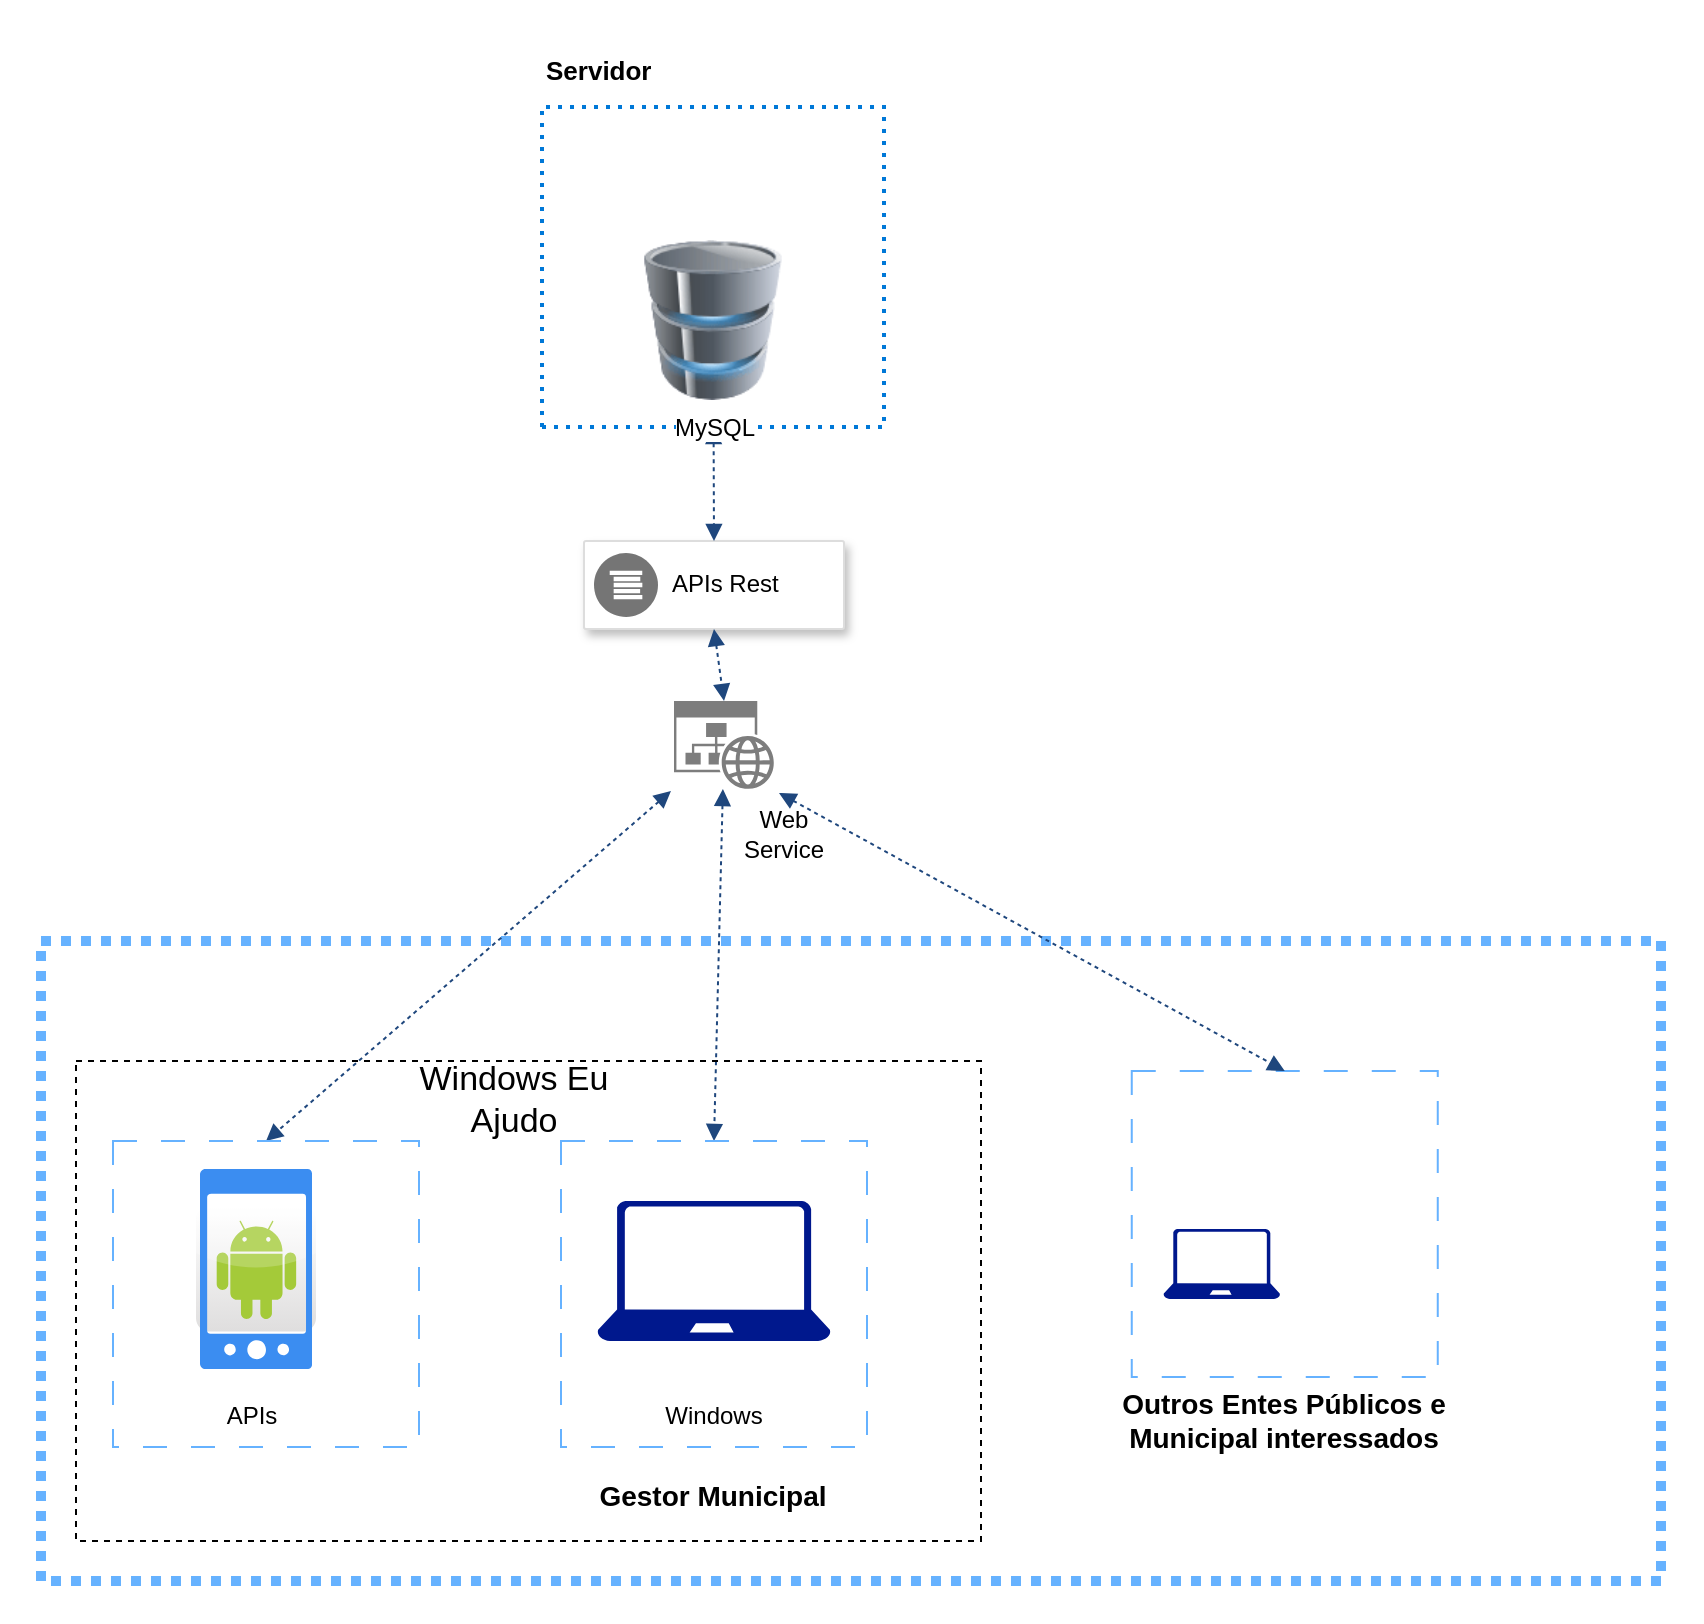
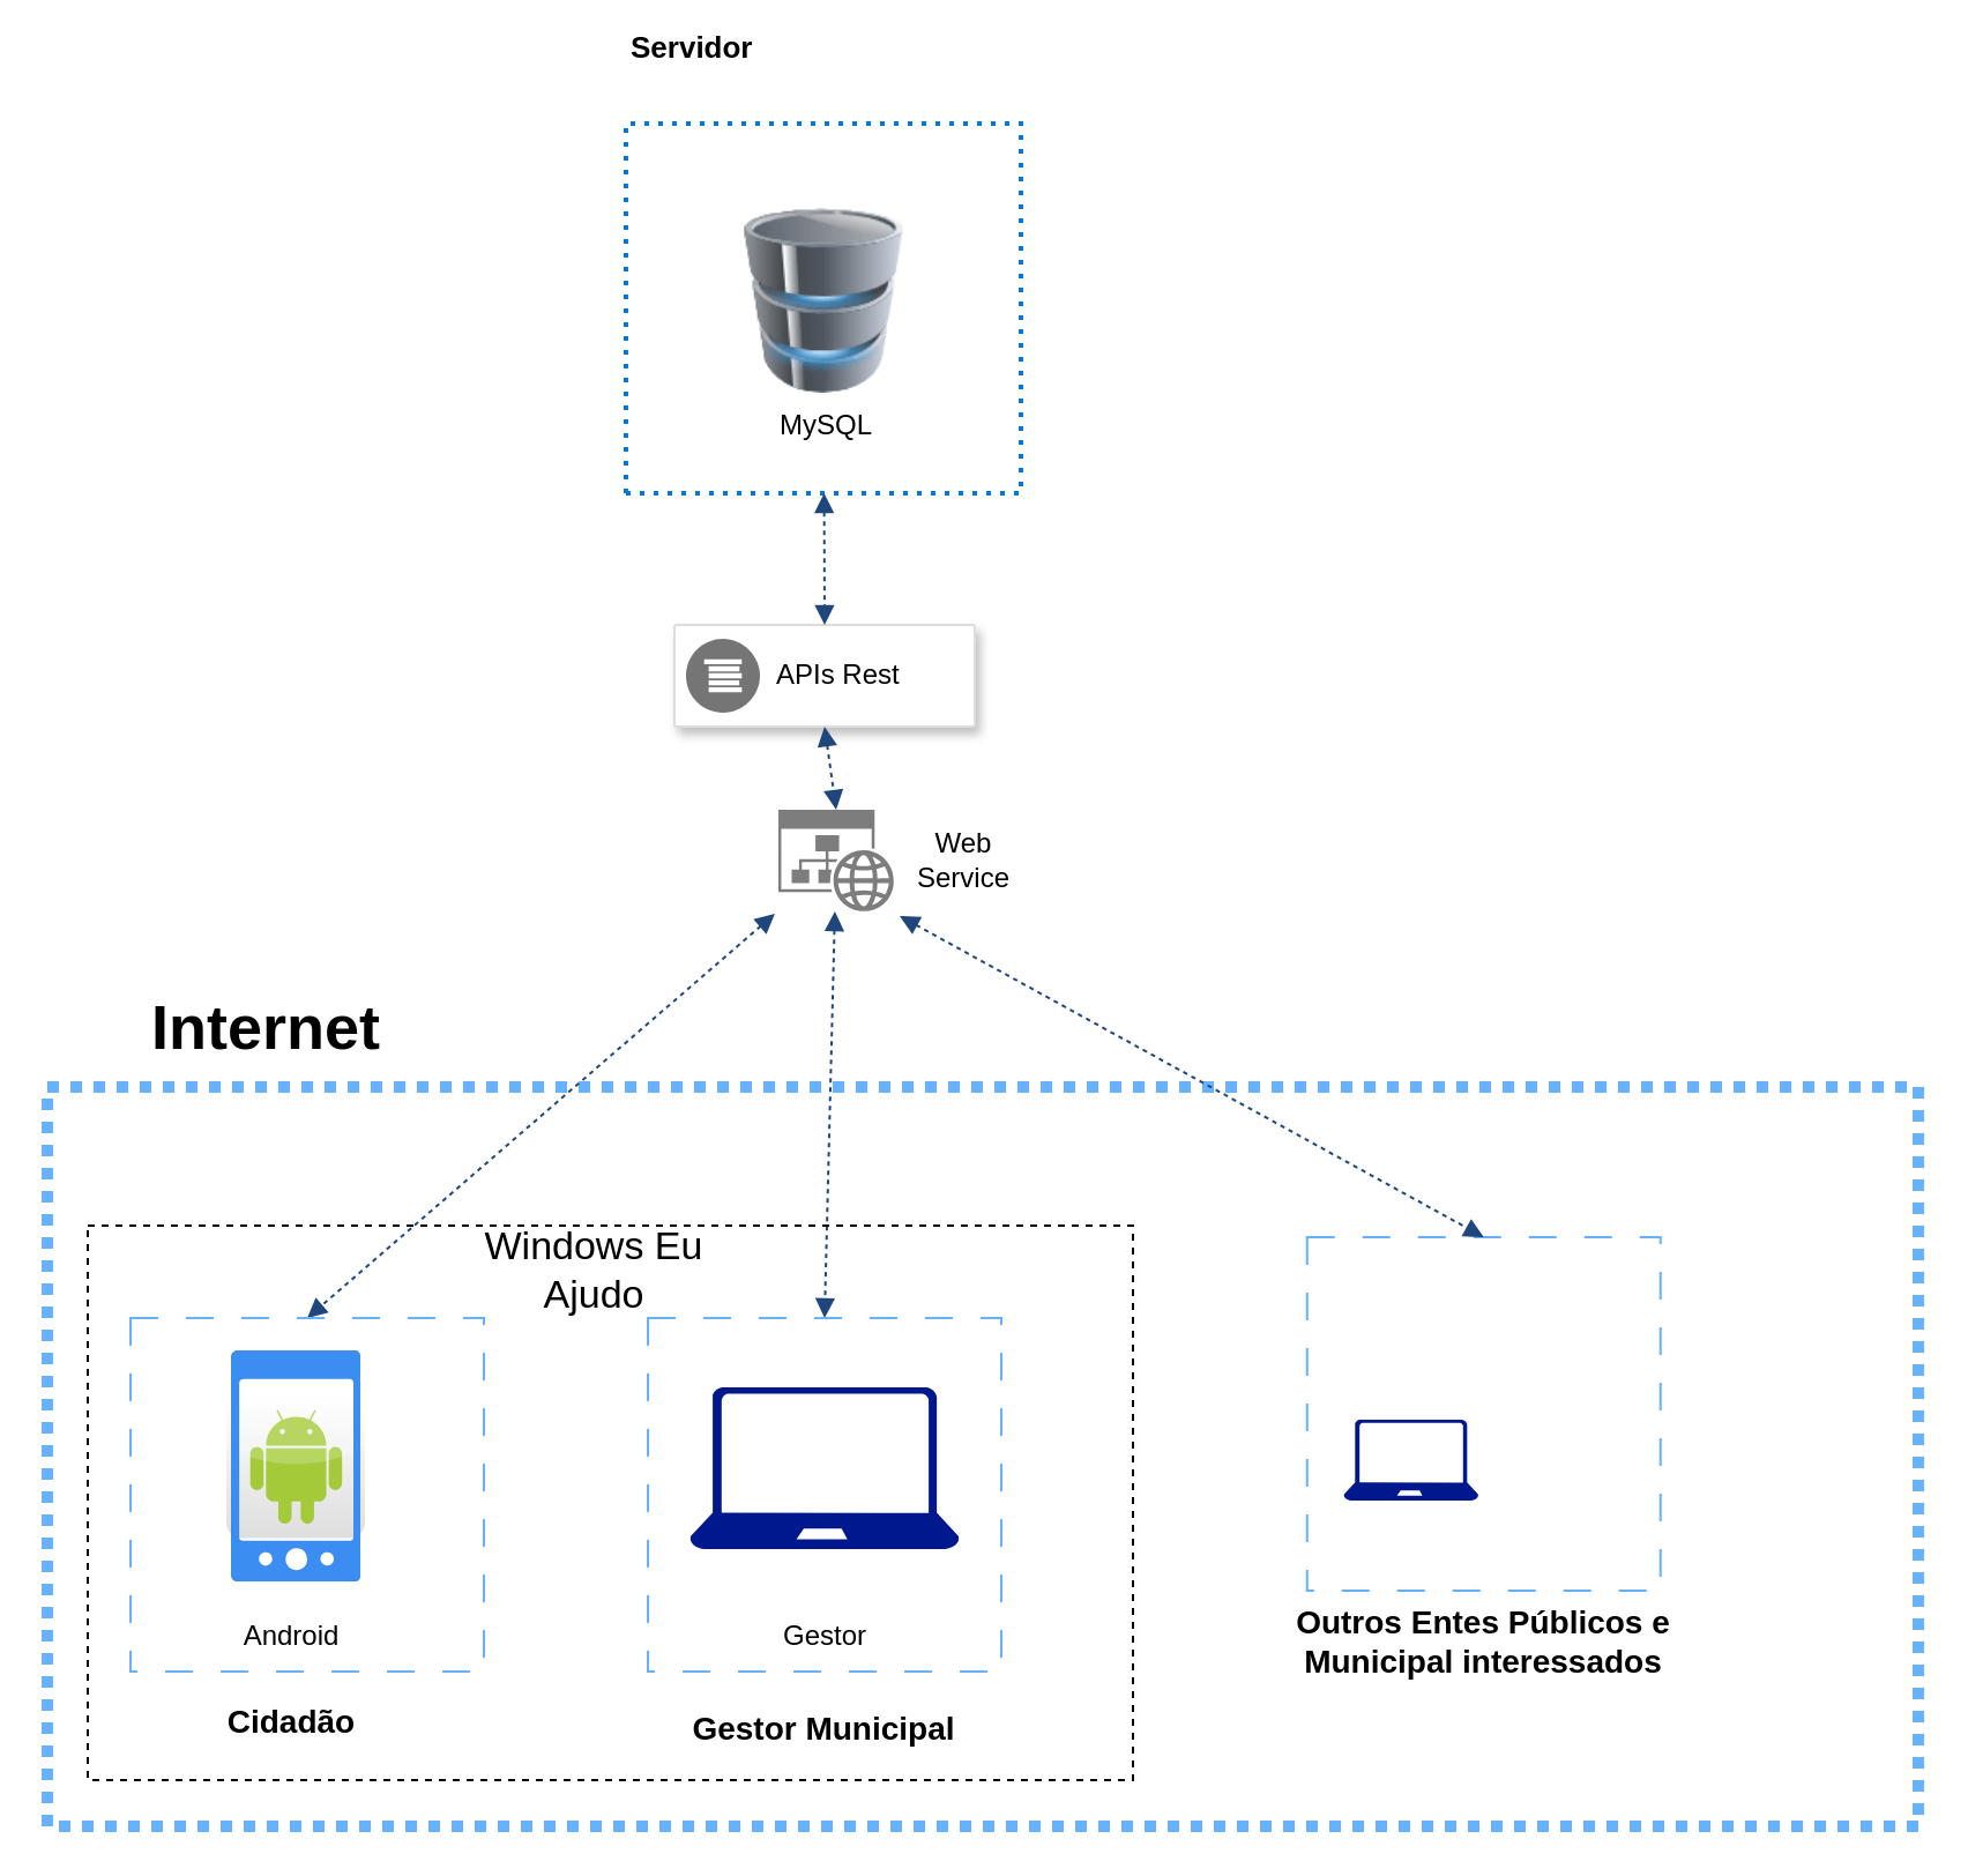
  <mxCell id="0" />
  <mxCell id="1" parent="0" />
  <mxCell id="2" value="" style="rounded=0;whiteSpace=wrap;html=1;dashed=1;dashPattern=1 1;strokeWidth=5;strokeColor=#66B2FF;fillColor=none;" parent="1" vertex="1"><mxGeometry x="20" y="470" width="810" height="320" as="geometry" /></mxCell>
  <mxCell id="3" style="vsdxID=1086;fillColor=none;gradientColor=none;shape=stencil(nZBLDoAgDERP0z3SIyjew0SURgSD+Lu9kMZoXLhwN9O+tukAlrNpJg1SzDH4QW/URgNYgZTkjA4UkwJUgGXng+6DX1zLfmoymdXo17xh5zmRJ6Q42BWCfc2oJfdAr+Yv+AP9Cb7OJ3H/2JG1HNGz/84klThPVCc=);dashed=1;dashPattern=1.00 2.00;strokeColor=#0078d7;strokeWidth=2;labelBackgroundColor=#FFFFFF;rounded=0;html=1;whiteSpace=wrap;" parent="1" vertex="1"><mxGeometry x="270.5" y="53" width="171" height="160" as="geometry" /></mxCell>
- <mxCell id="4" value="Servidor" style="text;html=1;strokeColor=none;fillColor=none;align=left;verticalAlign=middle;whiteSpace=wrap;rounded=0;fontSize=13;fontStyle=1" parent="1" vertex="1"><mxGeometry x="270.5" y="20" width="130" height="30" as="geometry" /></mxCell>
+ <mxCell id="4" value="Servidor" style="text;html=1;strokeColor=none;fillColor=none;align=left;verticalAlign=middle;whiteSpace=wrap;rounded=0;fontSize=13;fontStyle=1" parent="1" vertex="1"><mxGeometry x="270.5" y="5" width="130" height="30" as="geometry" /></mxCell>
  <mxCell id="5" value="WS" style="sketch=0;aspect=fixed;pointerEvents=1;shadow=0;dashed=0;html=1;strokeColor=none;labelPosition=center;verticalLabelPosition=bottom;verticalAlign=top;align=center;shape=mxgraph.mscae.enterprise.website_generic;fillColor=#7D7D7D;fontSize=13;fontColor=none;noLabel=1;" parent="1" vertex="1"><mxGeometry x="336.5" y="350" width="50" height="44" as="geometry" /></mxCell>
  <mxCell id="6" value="" style="strokeColor=#dddddd;shadow=1;strokeWidth=1;rounded=1;absoluteArcSize=1;arcSize=2;fontSize=13;fillColor=#FFFFFF;" parent="1" vertex="1"><mxGeometry x="291.5" y="270" width="130" height="44" as="geometry" /></mxCell>
  <mxCell id="7" value="APIs Rest" style="sketch=0;dashed=0;connectable=0;html=1;fillColor=#757575;strokeColor=none;shape=mxgraph.gcp2.logs_api;part=1;labelPosition=right;verticalLabelPosition=middle;align=left;verticalAlign=middle;spacingLeft=5;fontSize=12;" parent="6" vertex="1"><mxGeometry y="0.5" width="32" height="32" relative="1" as="geometry"><mxPoint x="5" y="-16" as="offset" /></mxGeometry></mxCell>
  <mxCell id="8" style="vsdxID=1129;edgeStyle=none;dashed=1;dashPattern=2.00 2.00;startArrow=block;endArrow=block;strokeColor=#1f477d;spacingTop=0;spacingBottom=0;spacingLeft=0;spacingRight=0;verticalAlign=middle;html=1;labelBackgroundColor=#FFFFFF;rounded=0;startFill=1;entryX=0.5;entryY=0;entryDx=0;entryDy=0;exitX=-0.03;exitY=1.023;exitDx=0;exitDy=0;exitPerimeter=0;" parent="1" source="5" target="13" edge="1"><mxGeometry relative="1" as="geometry"><mxPoint as="offset" /><Array as="points" /><mxPoint x="410" y="320" as="sourcePoint" /><mxPoint x="636.126" y="167.96" as="targetPoint" /></mxGeometry></mxCell>
  <mxCell id="9" style="vsdxID=1129;edgeStyle=none;dashed=1;dashPattern=2.00 2.00;startArrow=block;endArrow=block;strokeColor=#1f477d;spacingTop=0;spacingBottom=0;spacingLeft=0;spacingRight=0;verticalAlign=middle;html=1;labelBackgroundColor=#FFFFFF;rounded=0;startFill=1;entryX=0.5;entryY=0;entryDx=0;entryDy=0;entryPerimeter=0;exitX=0.5;exitY=1;exitDx=0;exitDy=0;" parent="1" source="6" target="5" edge="1"><mxGeometry relative="1" as="geometry"><mxPoint as="offset" /><Array as="points" /><mxPoint x="396" y="200" as="sourcePoint" /><mxPoint x="446" y="208" as="targetPoint" /></mxGeometry></mxCell>
  <mxCell id="10" style="vsdxID=1129;edgeStyle=none;dashed=1;dashPattern=2.00 2.00;startArrow=block;endArrow=block;strokeColor=#1f477d;spacingTop=0;spacingBottom=0;spacingLeft=0;spacingRight=0;verticalAlign=middle;html=1;labelBackgroundColor=#FFFFFF;rounded=0;startFill=1;entryX=0.5;entryY=0;entryDx=0;entryDy=0;" parent="1" source="3" target="6" edge="1"><mxGeometry relative="1" as="geometry"><mxPoint as="offset" /><Array as="points" /><mxPoint x="229.995" y="243.92" as="sourcePoint" /><mxPoint x="278.43" y="208" as="targetPoint" /></mxGeometry></mxCell>
- <mxCell id="11" value="MySQL" style="image;html=1;image=img/lib/clip_art/computers/Database_128x128.png" parent="1" vertex="1"><mxGeometry x="316.5" y="120" width="80" height="80" as="geometry" /></mxCell>
+ <mxCell id="11" value="MySQL" style="image;html=1;image=img/lib/clip_art/computers/Database_128x128.png" parent="1" vertex="1"><mxGeometry x="316.5" y="90" width="80" height="80" as="geometry" /></mxCell>
  <mxCell id="12" style="vsdxID=1129;edgeStyle=none;dashed=1;dashPattern=2.00 2.00;startArrow=block;endArrow=block;strokeColor=#1f477d;spacingTop=0;spacingBottom=0;spacingLeft=0;spacingRight=0;verticalAlign=middle;html=1;labelBackgroundColor=#FFFFFF;rounded=0;startFill=1;entryX=0.5;entryY=0;entryDx=0;entryDy=0;" parent="1" source="5" target="18" edge="1"><mxGeometry relative="1" as="geometry"><mxPoint as="offset" /><Array as="points" /><mxPoint x="460" y="223" as="sourcePoint" /><mxPoint x="580" y="340" as="targetPoint" /></mxGeometry></mxCell>
  <mxCell id="13" value="" style="whiteSpace=wrap;html=1;aspect=fixed;dashed=1;dashPattern=12 12;strokeColor=#66B2FF;" parent="1" vertex="1"><mxGeometry x="56" y="570" width="153" height="153" as="geometry" /></mxCell>
  <mxCell id="14" value="" style="dashed=0;outlineConnect=0;html=1;align=center;labelPosition=center;verticalLabelPosition=bottom;verticalAlign=top;shape=mxgraph.webicons.android;gradientColor=#DFDEDE" parent="1" vertex="1"><mxGeometry x="97.5" y="602.8" width="60" height="62.4" as="geometry" /></mxCell>
  <mxCell id="15" value="" style="sketch=0;html=1;aspect=fixed;strokeColor=none;shadow=0;fillColor=#3B8DF1;verticalAlign=top;labelPosition=center;verticalLabelPosition=bottom;shape=mxgraph.gcp2.phone_android" parent="1" vertex="1"><mxGeometry x="99.5" y="584" width="56" height="100" as="geometry" /></mxCell>
- <mxCell id="16" value="APIs" style="text;html=1;strokeColor=none;fillColor=none;align=center;verticalAlign=middle;whiteSpace=wrap;rounded=0;" parent="1" vertex="1"><mxGeometry x="95.5" y="693" width="60" height="30" as="geometry" /></mxCell>
+ <mxCell id="16" value="Android" style="text;html=1;strokeColor=none;fillColor=none;align=center;verticalAlign=middle;whiteSpace=wrap;rounded=0;" parent="1" vertex="1"><mxGeometry x="95.5" y="693" width="60" height="30" as="geometry" /></mxCell>
+ <mxCell id="17" value="&lt;b&gt;&lt;font style=&quot;font-size: 14px;&quot;&gt;Cidadão&lt;/font&gt;&lt;/b&gt;" style="text;html=1;strokeColor=none;fillColor=none;align=center;verticalAlign=middle;whiteSpace=wrap;rounded=0;" parent="1" vertex="1"><mxGeometry x="95.5" y="730" width="60" height="30" as="geometry" /></mxCell>
  <mxCell id="18" value="" style="whiteSpace=wrap;html=1;aspect=fixed;dashed=1;dashPattern=12 12;strokeColor=#66B2FF;" parent="1" vertex="1"><mxGeometry x="280" y="570" width="153" height="153" as="geometry" /></mxCell>
  <mxCell id="19" value="&lt;b&gt;&lt;font style=&quot;font-size: 14px;&quot;&gt;Gestor Municipal&lt;/font&gt;&lt;/b&gt;" style="text;html=1;strokeColor=none;fillColor=none;align=center;verticalAlign=middle;whiteSpace=wrap;rounded=0;" parent="1" vertex="1"><mxGeometry x="296.25" y="733" width="120.5" height="30" as="geometry" /></mxCell>
+ <mxCell id="20" value="&lt;b&gt;&lt;font style=&quot;font-size: 27px;&quot;&gt;Internet&lt;/font&gt;&lt;/b&gt;" style="text;html=1;strokeColor=none;fillColor=none;align=center;verticalAlign=middle;whiteSpace=wrap;rounded=0;" parent="1" vertex="1"><mxGeometry x="60" y="430" width="110" height="30" as="geometry" /></mxCell>
  <mxCell id="21" value="" style="sketch=0;aspect=fixed;pointerEvents=1;shadow=0;dashed=0;html=1;strokeColor=none;labelPosition=center;verticalLabelPosition=bottom;verticalAlign=top;align=center;fillColor=#00188D;shape=mxgraph.azure.laptop" parent="1" vertex="1"><mxGeometry x="298.16" y="600" width="116.67" height="70" as="geometry" /></mxCell>
- <mxCell id="22" value="Windows" style="text;html=1;strokeColor=none;fillColor=none;align=center;verticalAlign=middle;whiteSpace=wrap;rounded=0;" parent="1" vertex="1"><mxGeometry x="326.5" y="693" width="60" height="30" as="geometry" /></mxCell>
+ <mxCell id="22" value="Gestor" style="text;html=1;strokeColor=none;fillColor=none;align=center;verticalAlign=middle;whiteSpace=wrap;rounded=0;" parent="1" vertex="1"><mxGeometry x="326.5" y="693" width="60" height="30" as="geometry" /></mxCell>
  <mxCell id="23" value="" style="whiteSpace=wrap;html=1;aspect=fixed;dashed=1;dashPattern=12 12;strokeColor=#66B2FF;" parent="1" vertex="1"><mxGeometry x="565.38" y="535" width="153" height="153" as="geometry" /></mxCell>
  <mxCell id="24" value="&lt;b&gt;&lt;font style=&quot;font-size: 14px;&quot;&gt;Outros Entes Públicos e Municipal interessados&lt;/font&gt;&lt;/b&gt;" style="text;html=1;strokeColor=none;fillColor=none;align=center;verticalAlign=middle;whiteSpace=wrap;rounded=0;" parent="1" vertex="1"><mxGeometry x="550" y="695" width="183.75" height="30" as="geometry" /></mxCell>
  <mxCell id="25" value="" style="shape=image;html=1;verticalAlign=top;verticalLabelPosition=bottom;labelBackgroundColor=#ffffff;imageAspect=0;aspect=fixed;image=https://cdn0.iconfinder.com/data/icons/logos-brands/24/logo_brand_brands_logos_android-128.png" parent="1" vertex="1"><mxGeometry x="655.38" y="543.5" width="48" height="48" as="geometry" /></mxCell>
  <mxCell id="26" value="" style="sketch=0;aspect=fixed;pointerEvents=1;shadow=0;dashed=0;html=1;strokeColor=none;labelPosition=center;verticalLabelPosition=bottom;verticalAlign=top;align=center;fillColor=#00188D;shape=mxgraph.azure.laptop" parent="1" vertex="1"><mxGeometry x="581.21" y="614" width="58.34" height="35" as="geometry" /></mxCell>
  <mxCell id="27" value="" style="shape=image;html=1;verticalAlign=top;verticalLabelPosition=bottom;labelBackgroundColor=#ffffff;imageAspect=0;aspect=fixed;image=https://cdn0.iconfinder.com/data/icons/logos-brands/24/logo_brand_brands_logos_apple_ios-128.png" parent="1" vertex="1"><mxGeometry x="650.38" y="602.5" width="58" height="58" as="geometry" /></mxCell>
  <mxCell id="28" style="vsdxID=1129;edgeStyle=none;dashed=1;dashPattern=2.00 2.00;startArrow=block;endArrow=block;strokeColor=#1f477d;spacingTop=0;spacingBottom=0;spacingLeft=0;spacingRight=0;verticalAlign=middle;html=1;labelBackgroundColor=#FFFFFF;rounded=0;startFill=1;entryX=0.5;entryY=0;entryDx=0;entryDy=0;exitX=1.05;exitY=1.045;exitDx=0;exitDy=0;exitPerimeter=0;" parent="1" source="5" target="23" edge="1"><mxGeometry relative="1" as="geometry"><mxPoint as="offset" /><Array as="points" /><mxPoint x="366" y="424" as="sourcePoint" /><mxPoint x="367" y="580" as="targetPoint" /></mxGeometry></mxCell>
- <mxCell id="29" value="Web Service" style="text;html=1;strokeColor=none;fillColor=none;align=center;verticalAlign=middle;whiteSpace=wrap;rounded=0;" parent="1" vertex="1"><mxGeometry x="361.5" y="402" width="60" height="30" as="geometry" /></mxCell>
+ <mxCell id="29" value="Web Service" style="text;html=1;strokeColor=none;fillColor=none;align=center;verticalAlign=middle;whiteSpace=wrap;rounded=0;" parent="1" vertex="1"><mxGeometry x="386.5" y="357" width="60" height="30" as="geometry" /></mxCell>
  <mxCell id="30" value="" style="shape=image;html=1;verticalAlign=top;verticalLabelPosition=bottom;labelBackgroundColor=#ffffff;imageAspect=0;aspect=fixed;image=https://cdn2.iconfinder.com/data/icons/crystalproject/Open-Office-Icons/stock_insert_url.png" parent="1" vertex="1"><mxGeometry x="584.13" y="543.5" width="52.5" height="52.5" as="geometry" /></mxCell>
  <mxCell id="31" value="" style="rounded=0;whiteSpace=wrap;html=1;fillColor=none;dashed=1;" vertex="1" parent="1"><mxGeometry x="37.5" y="530" width="452.5" height="240" as="geometry" /></mxCell>
  <mxCell id="32" value="&lt;font style=&quot;font-size: 17px;&quot;&gt;Windows Eu Ajudo&lt;/font&gt;" style="text;html=1;strokeColor=none;fillColor=none;align=center;verticalAlign=middle;whiteSpace=wrap;rounded=0;" vertex="1" parent="1"><mxGeometry x="186.5" y="535" width="140" height="30" as="geometry" /></mxCell>
